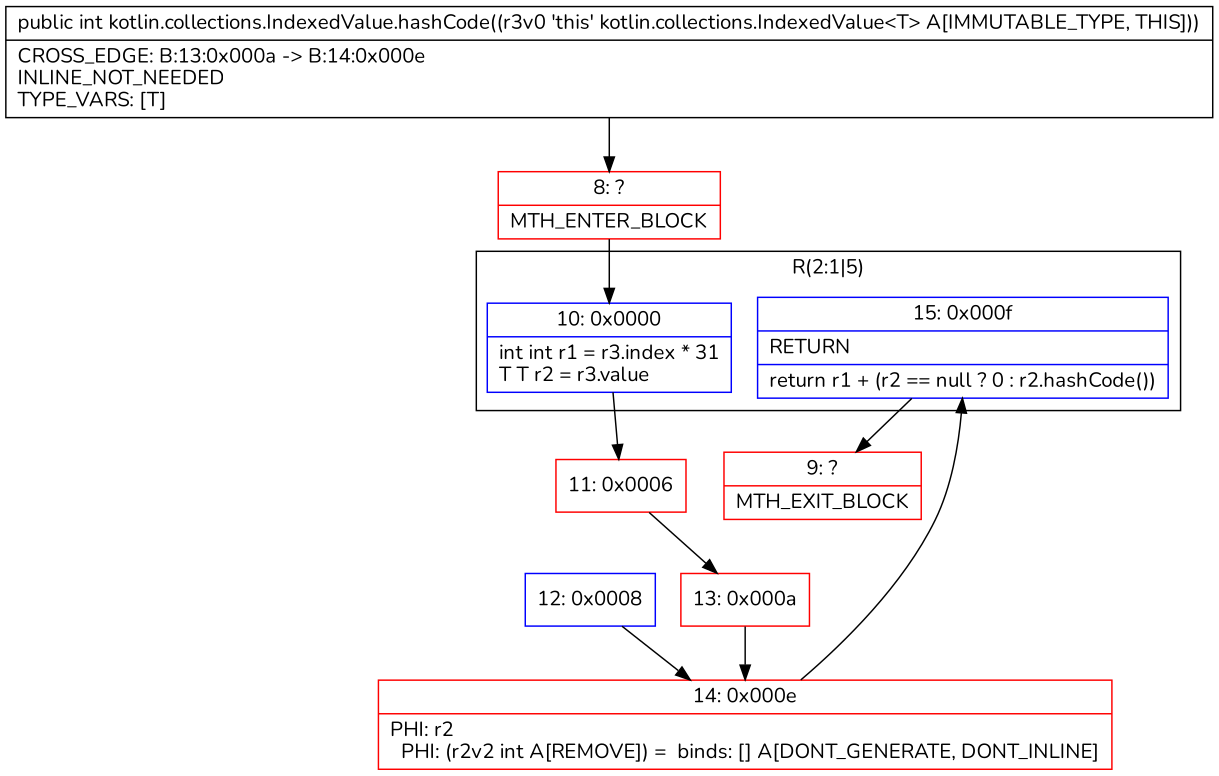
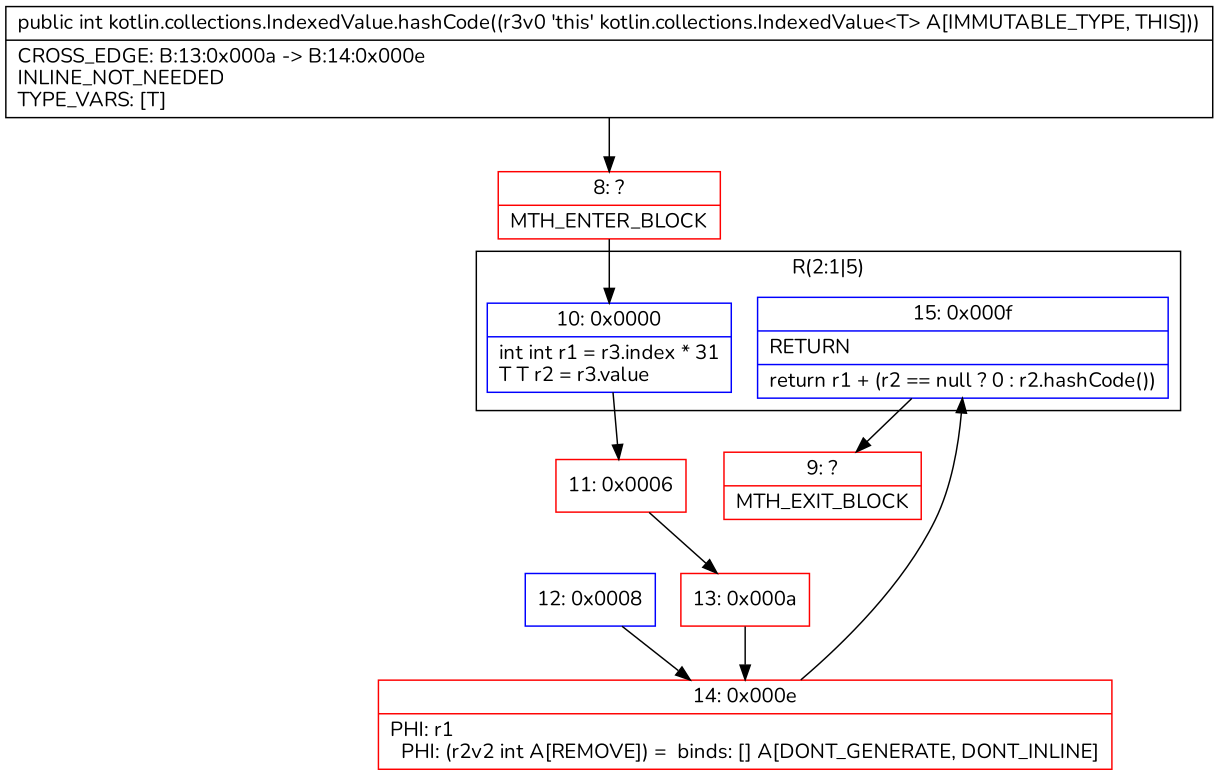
  digraph {
    fontname=Nunito
    node [color=red fontname=Nunito shape=record]
    edge [fontname=Nunito]
    n1 [color=blue label="{10\:\ 0x0000|int int r1 = r3.index * 31\lT T r2 = r3.value\l}"]
    n2 [color=blue label="{15\:\ 0x000f|RETURN\l|return r1 + (r2 == null ? 0 : r2.hashCode())\l}"]
    n3 [label="{11\:\ 0x0006}"]
    n4 [label="{9\:\ ?|MTH_EXIT_BLOCK\l}"]
    n5 [label="{13\:\ 0x000a}"]
    n6 [label="{8\:\ ?|MTH_ENTER_BLOCK\l}"]
    n7 [color=blue label="{12\:\ 0x0008}"]
-   n8 [label="{14\:\ 0x000e|PHI: r2 \l  PHI: (r2v2 int A[REMOVE]) =  binds: [] A[DONT_GENERATE, DONT_INLINE]\l}"]
+   n8 [label="{14\:\ 0x000e|PHI: r1 \l  PHI: (r2v2 int A[REMOVE]) =  binds: [] A[DONT_GENERATE, DONT_INLINE]\l}"]
    n9 [label="{public int kotlin.collections.IndexedValue.hashCode((r3v0 'this' kotlin.collections.IndexedValue\<T\> A[IMMUTABLE_TYPE, THIS]))  | CROSS_EDGE: B:13:0x000a \-\> B:14:0x000e\lINLINE_NOT_NEEDED\lTYPE_VARS: [T]\l}" color=""]
    subgraph cluster_1 {
      label="R(2:1|5)"
      n1
      n2
    }
    n1 -> n3
    n2 -> n4
    n3 -> n5
    n5 -> n8
    n6 -> n1
    n7 -> n8
    n8 -> n2
    n9 -> n6
  }
